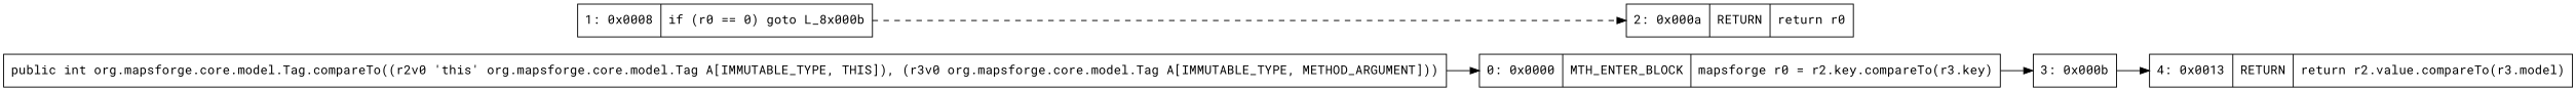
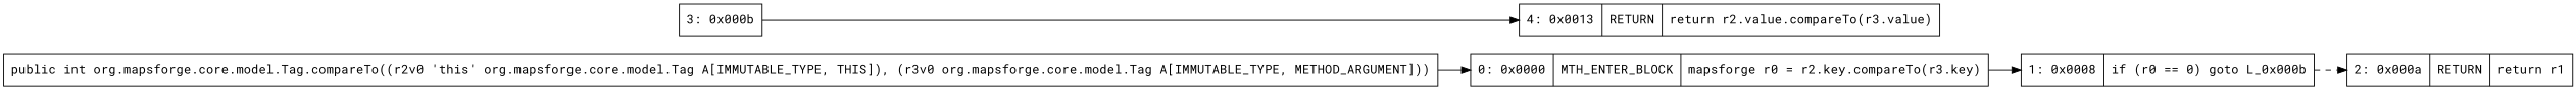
  digraph {
    fontname="Roboto Mono"
    rankdir=LR
    node [fontname="Roboto Mono" shape=record]
    edge [fontname="Roboto Mono"]
    n1 [label="{0\:\ 0x0000|MTH_ENTER_BLOCK\l|mapsforge r0 = r2.key.compareTo(r3.key)\l}"]
-   n2 [label="{1\:\ 0x0008|if (r0 == 0) goto L_8x000b\l}"]
-   n3 [label="{2\:\ 0x000a|RETURN\l|return r0\l}"]
+   n2 [label="{1\:\ 0x0008|if (r0 == 0) goto L_0x000b\l}"]
+   n3 [label="{2\:\ 0x000a|RETURN\l|return r1\l}"]
    n4 [label="{3\:\ 0x000b}"]
-   n5 [label="{4\:\ 0x0013|RETURN\l|return r2.value.compareTo(r3.model)\l}"]
+   n5 [label="{4\:\ 0x0013|RETURN\l|return r2.value.compareTo(r3.value)\l}"]
    n6 [label="{public int org.mapsforge.core.model.Tag.compareTo((r2v0 'this' org.mapsforge.core.model.Tag A[IMMUTABLE_TYPE, THIS]), (r3v0 org.mapsforge.core.model.Tag A[IMMUTABLE_TYPE, METHOD_ARGUMENT])) }"]
-   n1 -> n4
+   n1 -> n2
    n2 -> n3 [style=dashed]
    n4 -> n5
    n6 -> n1
  }
